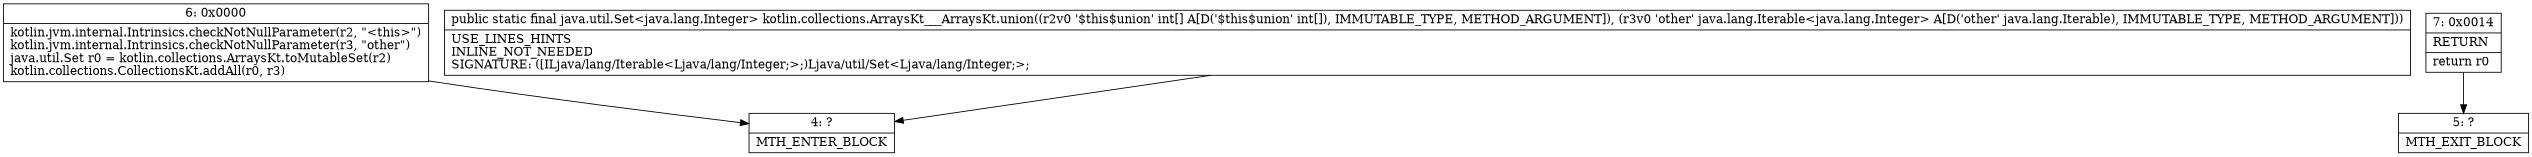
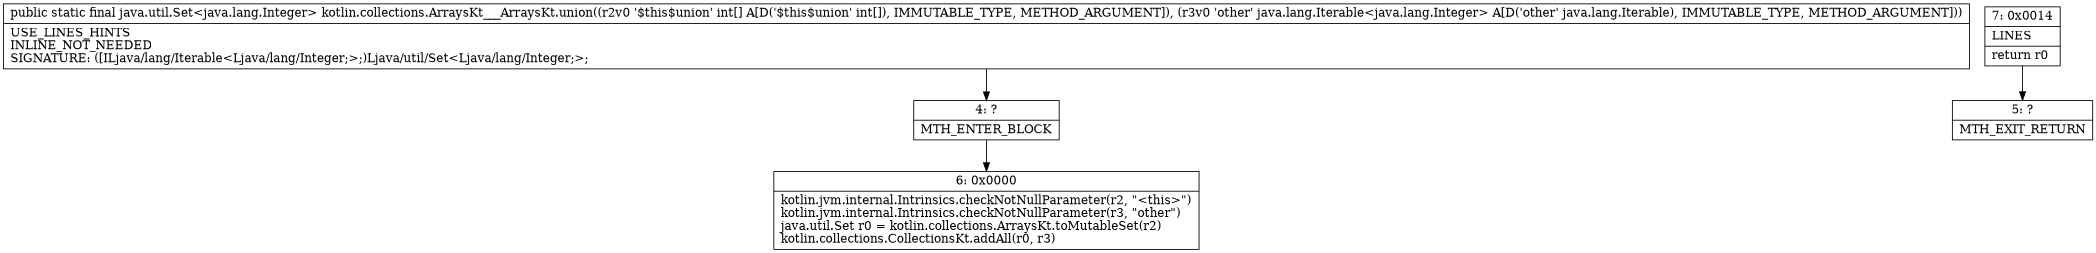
  digraph {
    node [shape=record]
    n1 [label="{4\:\ ?|MTH_ENTER_BLOCK\l}"]
    n2 [label="{6\:\ 0x0000|kotlin.jvm.internal.Intrinsics.checkNotNullParameter(r2, \"\<this\>\")\lkotlin.jvm.internal.Intrinsics.checkNotNullParameter(r3, \"other\")\ljava.util.Set r0 = kotlin.collections.ArraysKt.toMutableSet(r2)\lkotlin.collections.CollectionsKt.addAll(r0, r3)\l}"]
-   n3 [label="{7\:\ 0x0014|RETURN\l|return r0\l}"]
-   n4 [label="{5\:\ ?|MTH_EXIT_BLOCK\l}"]
+   n3 [label="{7\:\ 0x0014|LINES\l|return r0\l}"]
+   n4 [label="{5\:\ ?|MTH_EXIT_RETURN\l}"]
    n5 [label="{public static final java.util.Set\<java.lang.Integer\> kotlin.collections.ArraysKt___ArraysKt.union((r2v0 '$this$union' int[] A[D('$this$union' int[]), IMMUTABLE_TYPE, METHOD_ARGUMENT]), (r3v0 'other' java.lang.Iterable\<java.lang.Integer\> A[D('other' java.lang.Iterable), IMMUTABLE_TYPE, METHOD_ARGUMENT]))  | USE_LINES_HINTS\lINLINE_NOT_NEEDED\lSIGNATURE: ([ILjava\/lang\/Iterable\<Ljava\/lang\/Integer;\>;)Ljava\/util\/Set\<Ljava\/lang\/Integer;\>;\l}"]
-   n2 -> n1
+   n1 -> n2
    n3 -> n4
    n5 -> n1
  }
